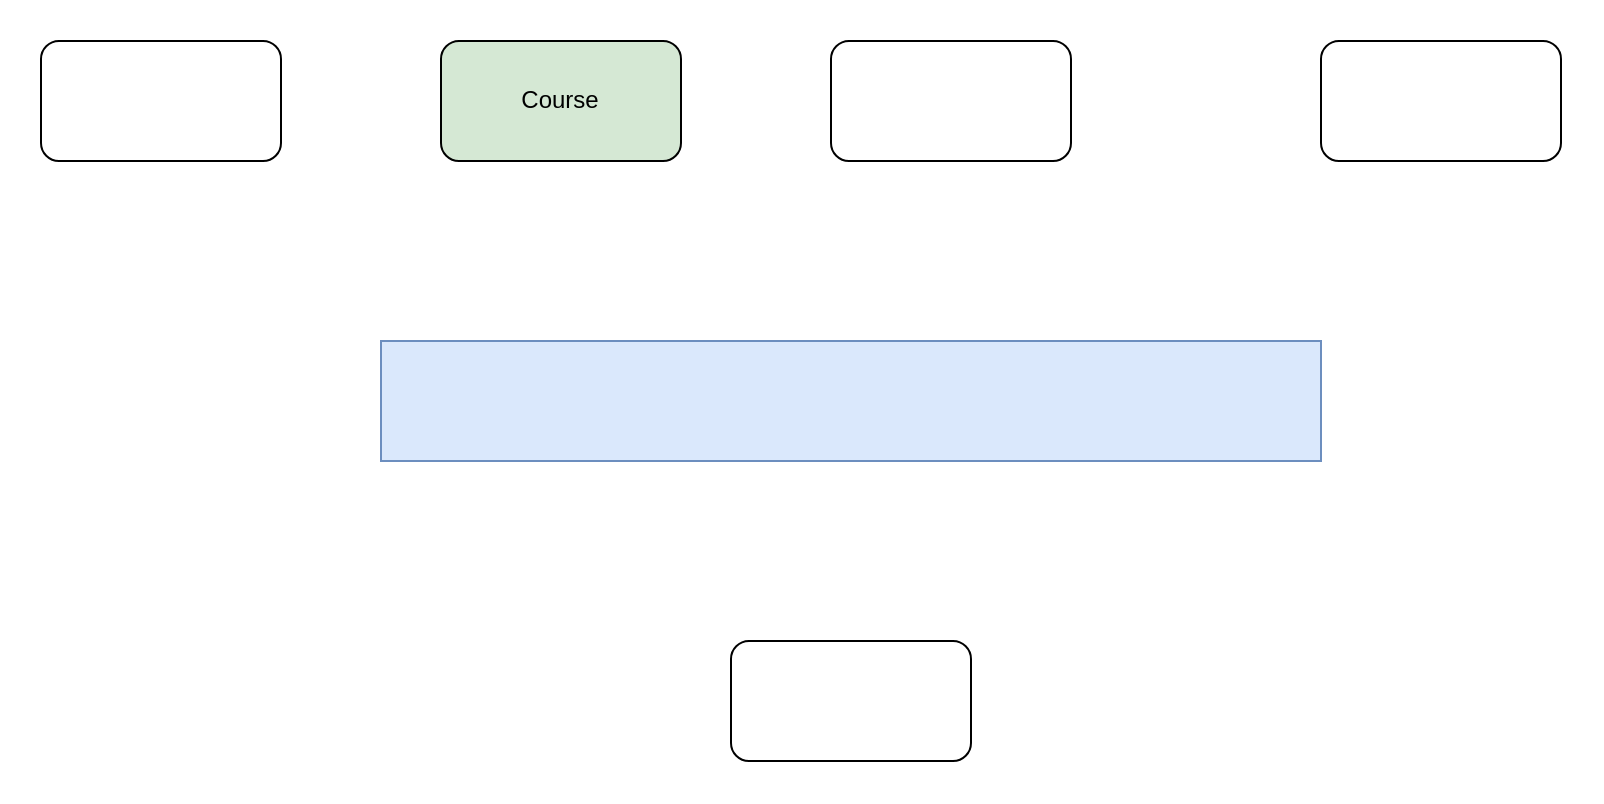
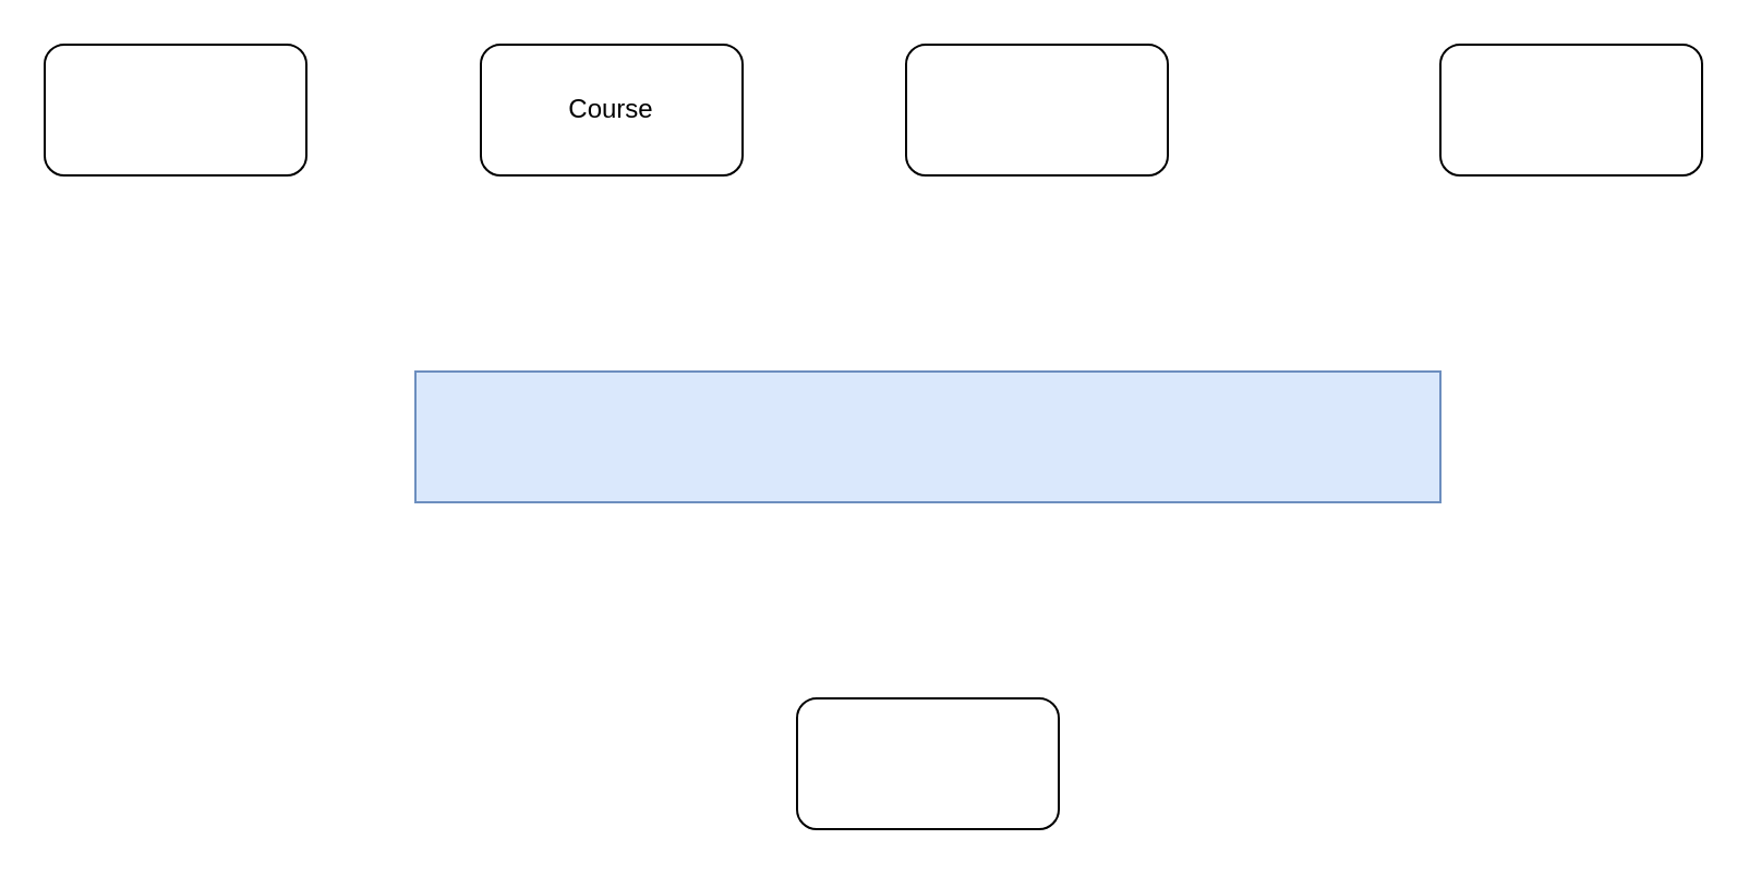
  <mxCell id="0" />
  <mxCell id="1" parent="0" />
  <mxCell id="2" value="" style="rounded=1;whiteSpace=wrap;html=1;" vertex="1" parent="1"><mxGeometry x="20" y="20" width="120" height="60" as="geometry" /></mxCell>
- <mxCell id="3" value="Course" style="rounded=1;whiteSpace=wrap;html=1;fillColor=#d5e8d4;" vertex="1" parent="1"><mxGeometry x="220" y="20" width="120" height="60" as="geometry" /></mxCell>
+ <mxCell id="3" value="Course" style="rounded=1;whiteSpace=wrap;html=1;" vertex="1" parent="1"><mxGeometry x="220" y="20" width="120" height="60" as="geometry" /></mxCell>
  <mxCell id="4" value="" style="rounded=1;whiteSpace=wrap;html=1;" vertex="1" parent="1"><mxGeometry x="415" y="20" width="120" height="60" as="geometry" /></mxCell>
  <mxCell id="5" value="" style="rounded=1;whiteSpace=wrap;html=1;" vertex="1" parent="1"><mxGeometry x="660" y="20" width="120" height="60" as="geometry" /></mxCell>
  <mxCell id="6" value="" style="rounded=0;whiteSpace=wrap;html=1;fillColor=#dae8fc;strokeColor=#6c8ebf;" vertex="1" parent="1"><mxGeometry x="190" y="170" width="470" height="60" as="geometry" /></mxCell>
  <mxCell id="7" value="" style="rounded=1;whiteSpace=wrap;html=1;" vertex="1" parent="1"><mxGeometry x="365" y="320" width="120" height="60" as="geometry" /></mxCell>
